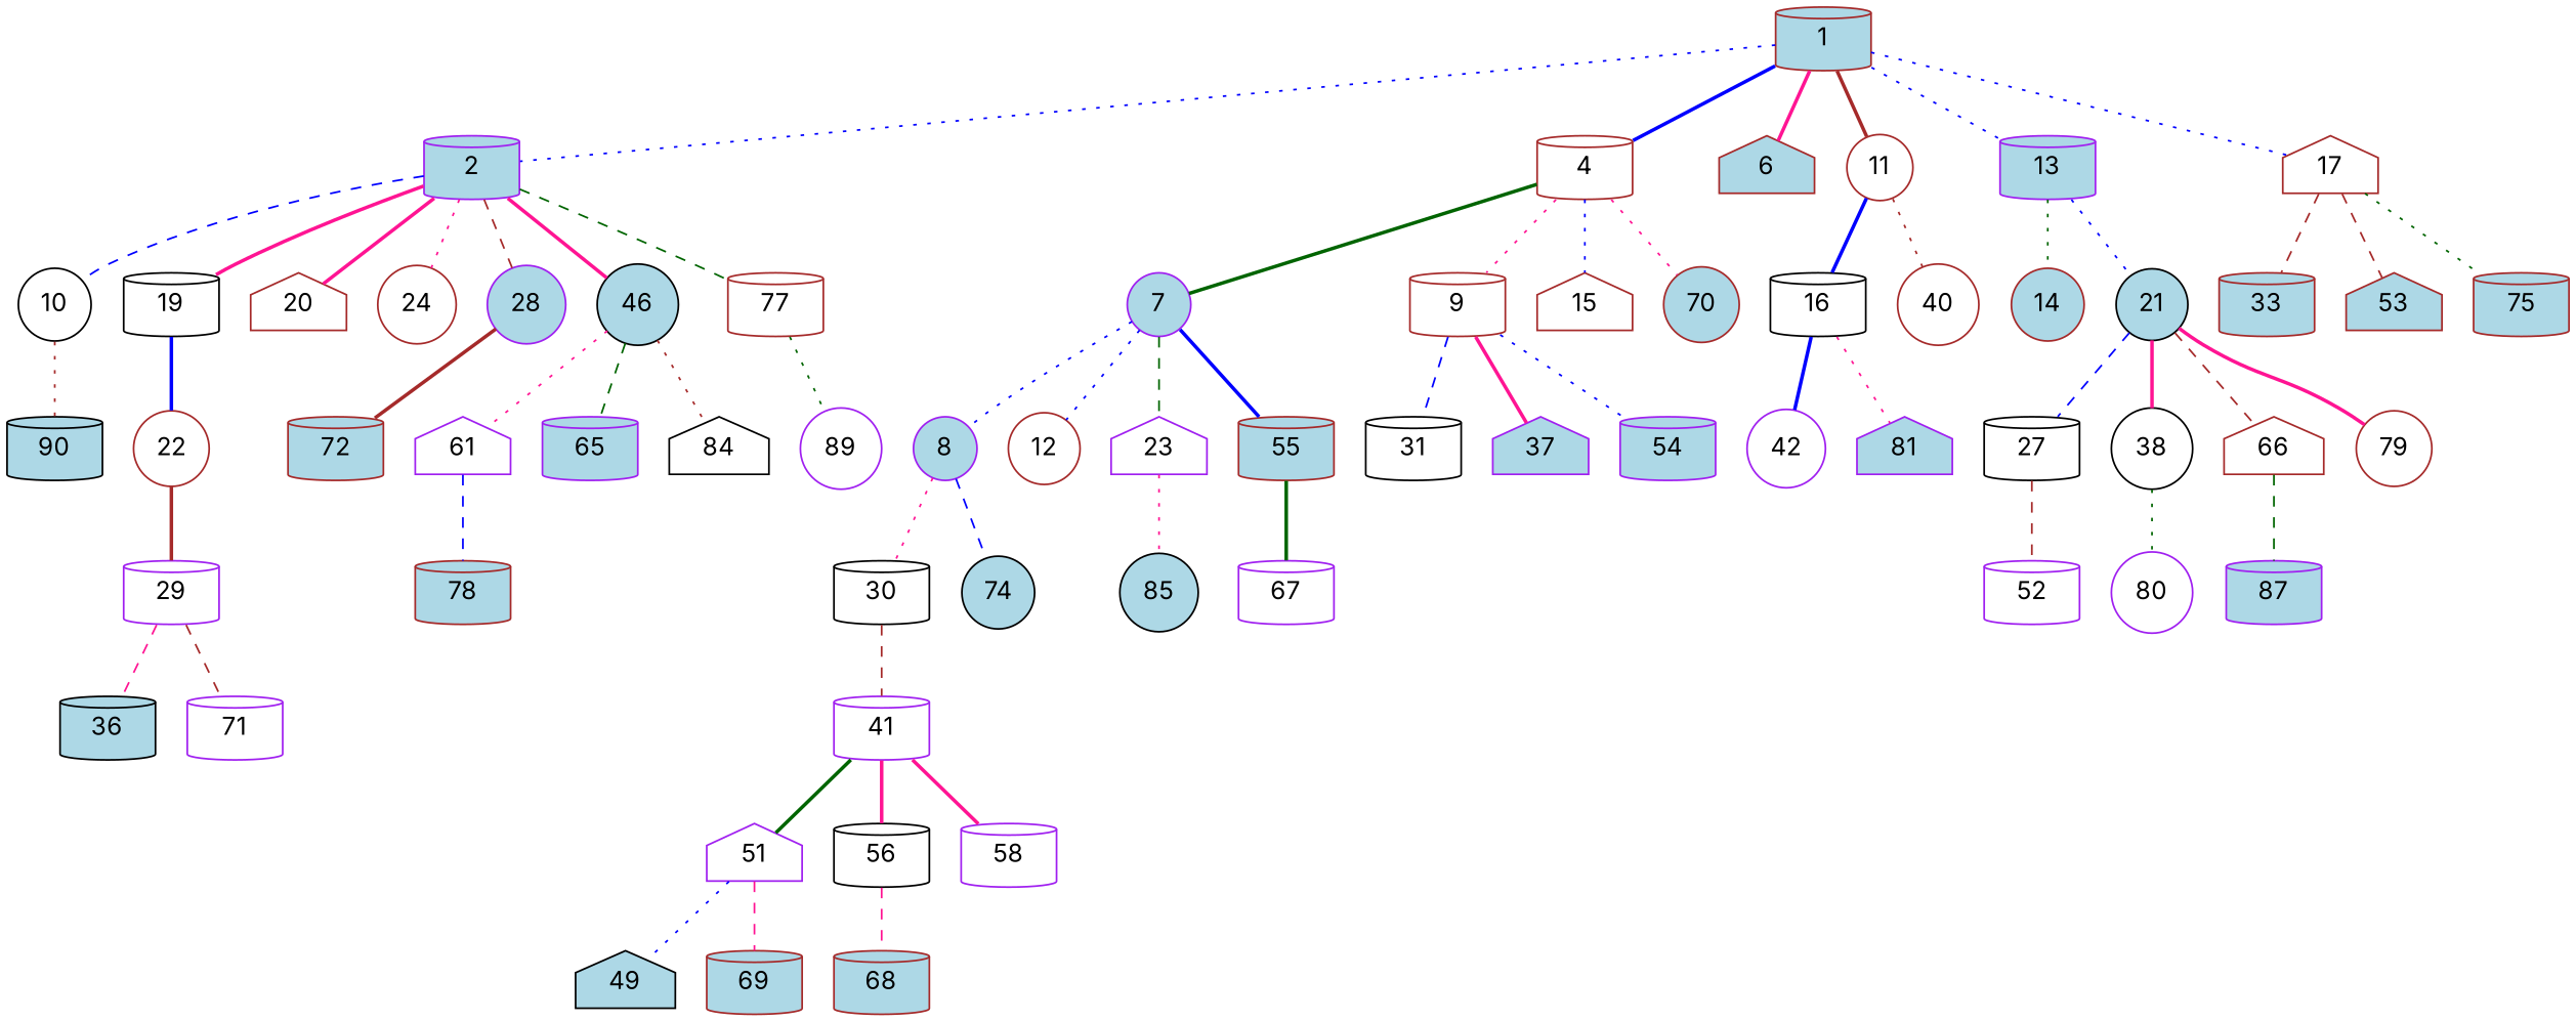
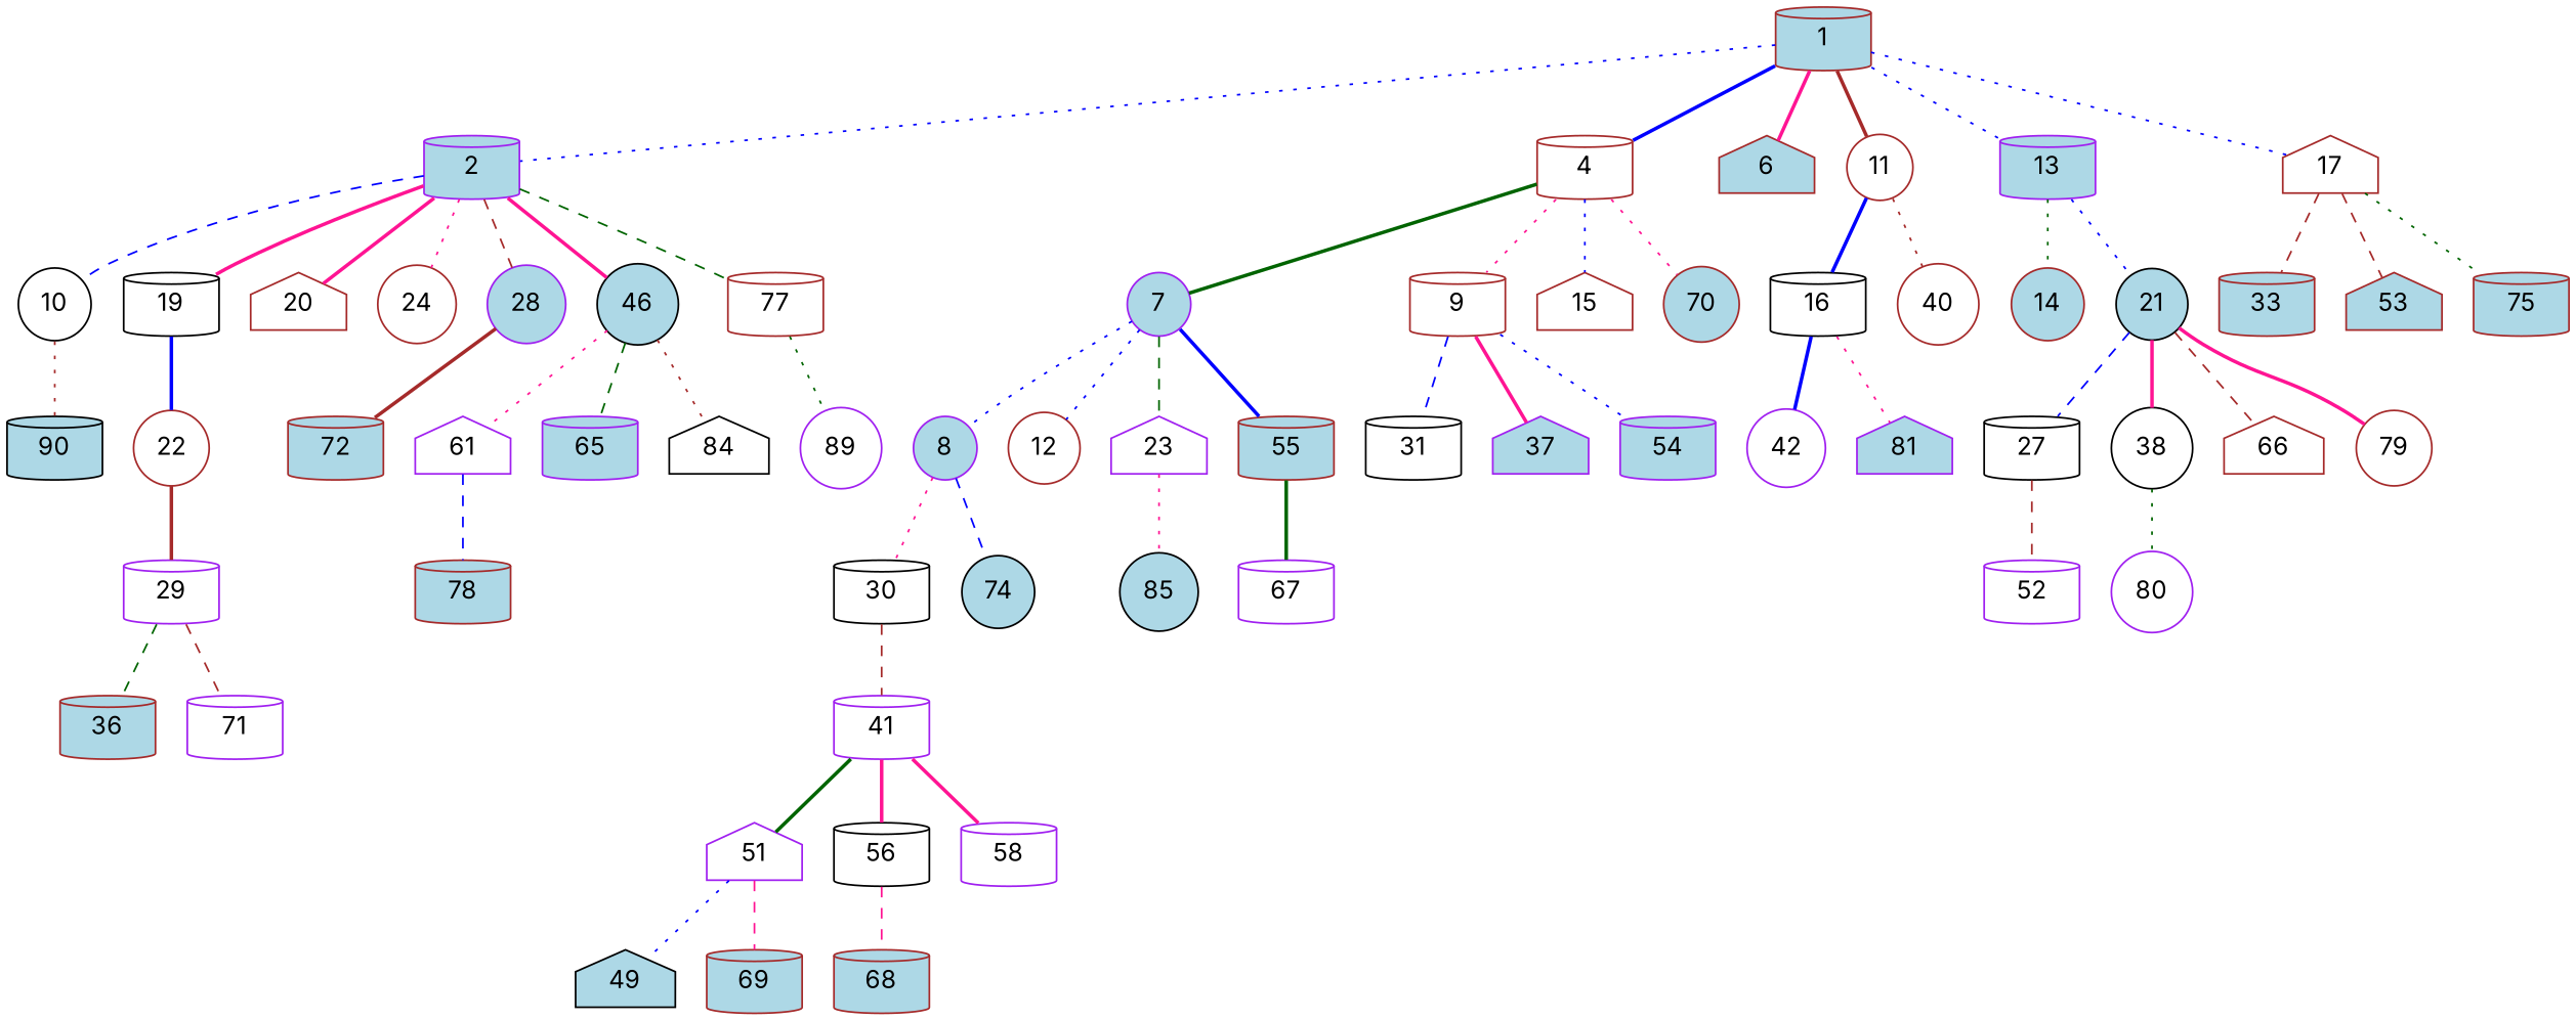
  graph {
    fontname=Inter
    node [color=brown fillcolor=white fontname=Inter shape=cylinder style=filled]
    edge [color=blue fontname=Inter style=dotted]
    1 [fillcolor=lightblue super="+3"]
    2 [color=purple fillcolor=lightblue super="+5"]
    4 [super="+47"]
    6 [fillcolor=lightblue shape=house]
    11 [shape=circle super="+25"]
    13 [color=purple fillcolor=lightblue]
    17 [shape=house super="+43"]
    10 [color=black shape=circle super="+88"]
    19 [color=black]
    20 [shape=house]
    24 [shape=circle]
    28 [color=purple fillcolor=lightblue shape=circle super="+35"]
    46 [color=black fillcolor=lightblue shape=circle super="+50"]
    77
    7 [color=purple fillcolor=lightblue shape=circle]
    9 [super="+18"]
    15 [shape=house]
    70 [fillcolor=lightblue shape=circle]
    16 [color=black super="+32"]
    40 [shape=circle]
    14 [fillcolor=lightblue shape=circle super="+63"]
    21 [color=black fillcolor=lightblue shape=circle super="+26"]
    33 [fillcolor=lightblue]
    53 [fillcolor=lightblue shape=house]
    75 [fillcolor=lightblue]
    90 [color=black fillcolor=lightblue]
    22 [shape=circle super="+92"]
    72 [fillcolor=lightblue super="+76"]
    61 [color=purple shape=house super="+62"]
    65 [color=purple fillcolor=lightblue]
    84 [color=black shape=house]
    89 [color=purple shape=circle]
    8 [color=purple fillcolor=lightblue shape=circle super="+34"]
    12 [shape=circle super="+44"]
    23 [color=purple shape=house super="+39"]
    55 [fillcolor=lightblue super="+82"]
    31 [color=black]
    37 [color=purple fillcolor=lightblue shape=house]
    54 [color=purple fillcolor=lightblue super="+59"]
    30 [color=black]
    74 [color=black fillcolor=lightblue shape=circle]
    85 [color=black fillcolor=lightblue shape=circle]
    67 [color=purple]
    41 [color=purple super="+45"]
    42 [color=purple shape=circle super="+48"]
    81 [color=purple fillcolor=lightblue shape=house]
    27 [color=black]
    38 [color=black shape=circle super="+60"]
    66 [shape=house super="+86"]
    79 [shape=circle]
    29 [color=purple super="+64"]
    52 [color=purple super="+57"]
    80 [color=purple shape=circle]
-   87 [color=purple fillcolor=lightblue]
-   36 [color=black fillcolor=lightblue]
+   36 [fillcolor=lightblue]
    71 [color=purple]
    51 [color=purple shape=house super="+91"]
    56 [color=black]
    58 [color=purple]
    49 [color=black fillcolor=lightblue shape=house]
    69 [fillcolor=lightblue]
    68 [fillcolor=lightblue]
    78 [fillcolor=lightblue]
    1 -- 2
    1 -- 4 [style=bold]
    1 -- 6 [color=deeppink style=bold]
    1 -- 11 [color=brown style=bold]
    1 -- 13
    1 -- 17
    2 -- 10 [style=dashed]
    2 -- 19 [color=deeppink style=bold]
    2 -- 20 [color=deeppink style=bold]
    2 -- 24 [color=deeppink]
    2 -- 28 [color=brown style=dashed]
    2 -- 46 [color=deeppink style=bold]
    2 -- 77 [color=darkgreen style=dashed]
    4 -- 7 [color=darkgreen style=bold]
    4 -- 9 [color=deeppink]
    4 -- 15
    4 -- 70 [color=deeppink]
    11 -- 16 [style=bold]
    11 -- 40 [color=brown]
    13 -- 14 [color=darkgreen]
    13 -- 21
    17 -- 33 [color=brown style=dashed]
    17 -- 53 [color=brown style=dashed]
    17 -- 75 [color=darkgreen]
    10 -- 90 [color=brown]
    19 -- 22 [style=bold]
    28 -- 72 [color=brown style=bold]
    46 -- 61 [color=deeppink]
    46 -- 65 [color=darkgreen style=dashed]
    46 -- 84 [color=brown]
    77 -- 89 [color=darkgreen]
    7 -- 8
    7 -- 12
    7 -- 23 [color=darkgreen style=dashed]
    7 -- 55 [style=bold]
    9 -- 31 [style=dashed]
    9 -- 37 [color=deeppink style=bold]
    9 -- 54
    16 -- 42 [style=bold]
    16 -- 81 [color=deeppink]
    21 -- 27 [style=dashed]
    21 -- 38 [color=deeppink style=bold]
    21 -- 66 [color=brown style=dashed]
    21 -- 79 [color=deeppink style=bold]
    22 -- 29 [color=brown style=bold]
    61 -- 78 [style=dashed]
    8 -- 30 [color=deeppink]
    8 -- 74 [style=dashed]
    23 -- 85 [color=deeppink]
    55 -- 67 [color=darkgreen style=bold]
    30 -- 41 [color=brown style=dashed]
    41 -- 51 [color=darkgreen style=bold]
    41 -- 56 [color=deeppink style=bold]
    41 -- 58 [color=deeppink style=bold]
    27 -- 52 [color=brown style=dashed]
    38 -- 80 [color=darkgreen]
-   66 -- 87 [color=darkgreen style=dashed]
-   29 -- 36 [color=deeppink style=dashed]
+   29 -- 36 [color=darkgreen style=dashed]
    29 -- 71 [color=brown style=dashed]
    51 -- 49
    51 -- 69 [color=deeppink style=dashed]
    56 -- 68 [color=deeppink style=dashed]
  }
